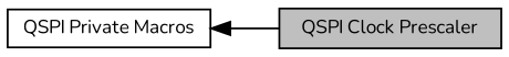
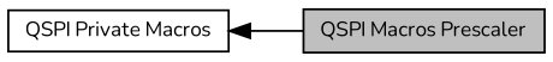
  digraph {
    rankdir=LR
    fontname=Nunito
    node [color=black fontname=Nunito fontsize=10 shape=record style=filled]
-   n1 [fillcolor=grey75 fontcolor=black height=0.2 label="QSPI Clock Prescaler" width=0.4]
+   n1 [fillcolor=grey75 fontcolor=black height=0.2 label="QSPI Macros Prescaler" width=0.4]
    n2 [fillcolor=white height=0.2 label="QSPI Private Macros" width=0.4]
    n2 -> n1 [dir=back fontname=Nunito fontsize=10 labelfontname=Helvetica labelfontsize=10 shape=plaintext style=solid]
  }
